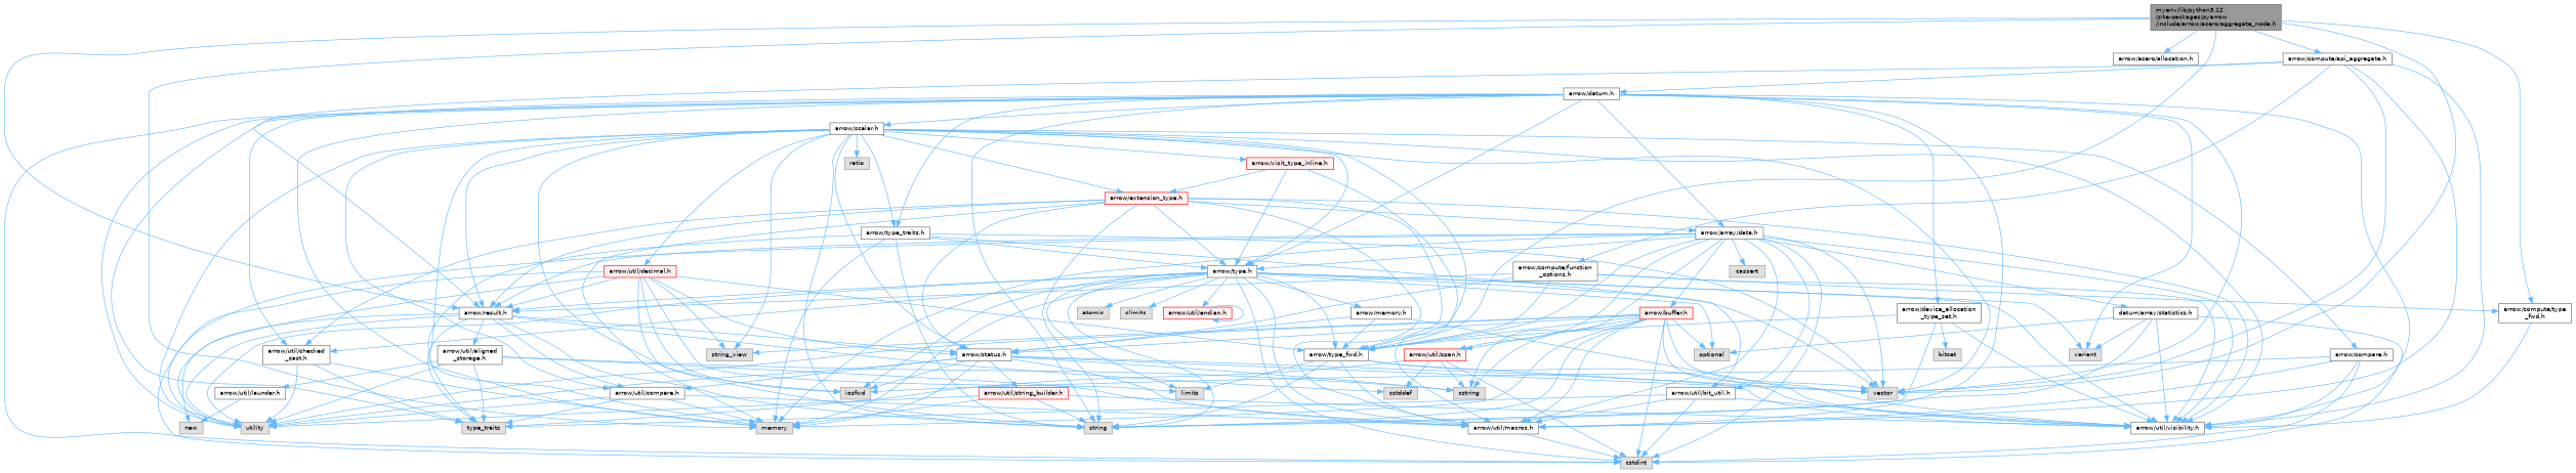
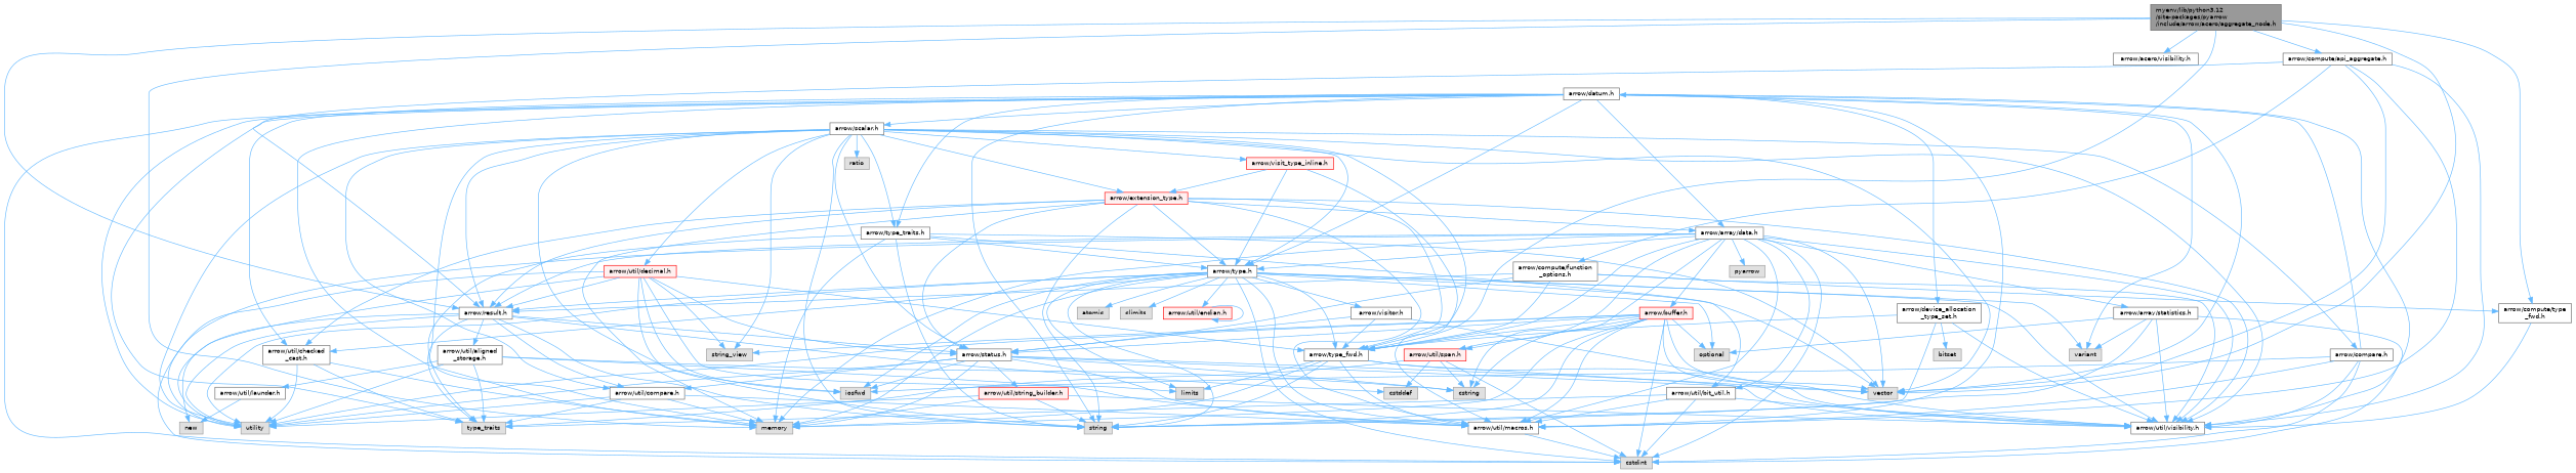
  digraph {
    node [color=grey40 fillcolor=white fontname=Helvetica fontsize=10 shape=box style=filled]
    edge [color=steelblue1 fontname=Helvetica fontsize=10 labelfontname=Helvetica labelfontsize=10 style=solid]
    n1 [color=gray40 fillcolor=grey60 fontcolor=black height=0.2 label="myenv/lib/python3.12\l/site-packages/pyarrow\l/include/arrow/acero/aggregate_node.h" width=0.4]
    n2 [color=grey60 fillcolor="#E0E0E0" height=0.2 label=memory width=0.4]
    n3 [color=grey60 fillcolor="#E0E0E0" height=0.2 label=vector width=0.4]
-   n4 [height=0.2 label="arrow/acero/allocation.h" width=0.4]
+   n4 [height=0.2 label="arrow/acero/visibility.h" width=0.4]
    n5 [height=0.2 label="arrow/compute/api_aggregate.h" width=0.4]
    n6 [height=0.2 label="arrow/compute/type\l_fwd.h" width=0.4]
    n7 [height=0.2 label="arrow/result.h" width=0.4]
    n8 [height=0.2 label="arrow/type_fwd.h" width=0.4]
    n9 [height=0.2 label="arrow/compute/function\l_options.h" width=0.4]
    n10 [height=0.2 label="arrow/util/visibility.h" width=0.4]
    n11 [height=0.2 label="arrow/util/macros.h" width=0.4]
    n12 [height=0.2 label="arrow/datum.h" width=0.4]
    n13 [height=0.2 label="arrow/status.h" width=0.4]
    n14 [color=grey60 fillcolor="#E0E0E0" height=0.2 label=cstddef width=0.4]
    n15 [color=grey60 fillcolor="#E0E0E0" height=0.2 label=new width=0.4]
    n16 [color=grey60 fillcolor="#E0E0E0" height=0.2 label=string width=0.4]
    n17 [color=grey60 fillcolor="#E0E0E0" height=0.2 label=type_traits width=0.4]
    n18 [color=grey60 fillcolor="#E0E0E0" height=0.2 label=utility width=0.4]
    n19 [height=0.2 label="arrow/util/compare.h" width=0.4]
    n20 [height=0.2 label="arrow/util/aligned\l_storage.h" width=0.4]
    n21 [color=grey60 fillcolor="#E0E0E0" height=0.2 label=limits width=0.4]
    n22 [color=grey60 fillcolor="#E0E0E0" height=0.2 label=cstdint width=0.4]
    n23 [color=grey60 fillcolor="#E0E0E0" height=0.2 label=variant width=0.4]
    n24 [height=0.2 label="arrow/array/data.h" width=0.4]
    n25 [height=0.2 label="arrow/type.h" width=0.4]
    n26 [height=0.2 label="arrow/util/checked\l_cast.h" width=0.4]
    n27 [height=0.2 label="arrow/device_allocation\l_type_set.h" width=0.4]
    n28 [height=0.2 label="arrow/scalar.h" width=0.4]
    n29 [height=0.2 label="arrow/type_traits.h" width=0.4]
    n30 [color=grey60 fillcolor="#E0E0E0" height=0.2 label=cstring width=0.4]
    n31 [color=grey60 fillcolor="#E0E0E0" height=0.2 label=iosfwd width=0.4]
    n32 [color=red fillcolor="#FFF0F0" height=0.2 label="arrow/util/string_builder.h" width=0.4]
    n33 [height=0.2 label="arrow/util/launder.h" width=0.4]
-   n34 [color=grey60 fillcolor="#E0E0E0" height=0.2 label=cassert width=0.4]
-   n35 [height=0.2 label="datum/array/statistics.h" width=0.4]
+   n34 [color=grey60 fillcolor="#E0E0E0" height=0.2 label=pyarrow width=0.4]
+   n35 [height=0.2 label="arrow/array/statistics.h" width=0.4]
    n36 [color=red fillcolor="#FFF0F0" height=0.2 label="arrow/buffer.h" width=0.4]
    n37 [color=red fillcolor="#FFF0F0" height=0.2 label="arrow/util/span.h" width=0.4]
    n38 [height=0.2 label="arrow/util/bit_util.h" width=0.4]
    n39 [color=grey60 fillcolor="#E0E0E0" height=0.2 label=atomic width=0.4]
    n40 [color=grey60 fillcolor="#E0E0E0" height=0.2 label=optional width=0.4]
    n41 [color=grey60 fillcolor="#E0E0E0" height=0.2 label=climits width=0.4]
    n42 [color=red fillcolor="#FFF0F0" height=0.2 label="arrow/util/endian.h" width=0.4]
-   n43 [height=0.2 label="arrow/memory.h" width=0.4]
+   n43 [height=0.2 label="arrow/visitor.h" width=0.4]
    n44 [color=grey60 fillcolor="#E0E0E0" height=0.2 label=bitset width=0.4]
    n45 [color=grey60 fillcolor="#E0E0E0" height=0.2 label=string_view width=0.4]
    n46 [color=grey60 fillcolor="#E0E0E0" height=0.2 label=ratio width=0.4]
    n47 [height=0.2 label="arrow/compare.h" width=0.4]
    n48 [color=red fillcolor="#FFF0F0" height=0.2 label="arrow/extension_type.h" width=0.4]
    n49 [color=red fillcolor="#FFF0F0" height=0.2 label="arrow/util/decimal.h" width=0.4]
    n50 [color=red fillcolor="#FFF0F0" height=0.2 label="arrow/visit_type_inline.h" width=0.4]
    n1 -> n2
    n1 -> n3
    n1 -> n4
    n1 -> n5
    n1 -> n6
    n1 -> n7
    n1 -> n8
    n5 -> n3
    n5 -> n7
    n5 -> n9
    n5 -> n10
    n5 -> n11
-   n5 -> n12
+   n47 -> n12
    n6 -> n10
    n7 -> n13
    n7 -> n14
    n7 -> n15
    n7 -> n16
    n7 -> n17
    n7 -> n18
    n7 -> n19
    n7 -> n20
+   n8 -> n2
    n8 -> n3
    n8 -> n10
    n8 -> n11
    n8 -> n16
    n8 -> n21
    n9 -> n6
    n9 -> n7
    n9 -> n8
    n9 -> n10
    n9 -> n13
    n11 -> n22
    n12 -> n2
    n12 -> n3
    n12 -> n10
    n12 -> n11
    n12 -> n16
    n12 -> n17
    n12 -> n18
    n12 -> n22
    n12 -> n23
    n12 -> n24
    n12 -> n25
    n12 -> n26
    n12 -> n27
    n12 -> n28
    n12 -> n29
    n13 -> n2
    n13 -> n3
    n13 -> n10
    n13 -> n11
    n13 -> n18
    n13 -> n19
    n13 -> n30
    n13 -> n31
    n13 -> n32
    n19 -> n2
    n19 -> n11
    n19 -> n17
    n19 -> n18
    n20 -> n11
    n20 -> n17
    n20 -> n18
    n20 -> n30
    n20 -> n33
    n24 -> n2
    n24 -> n3
    n24 -> n7
    n24 -> n8
    n24 -> n10
    n24 -> n11
    n24 -> n18
    n24 -> n22
    n24 -> n25
    n24 -> n30
    n24 -> n34
    n24 -> n35
    n24 -> n36
    n24 -> n37
    n24 -> n38
    n25 -> n2
    n25 -> n3
    n25 -> n7
    n25 -> n8
    n25 -> n10
    n25 -> n11
    n25 -> n16
    n25 -> n18
    n25 -> n21
    n25 -> n22
    n25 -> n23
    n25 -> n26
    n25 -> n31
    n25 -> n39
    n25 -> n40
    n25 -> n41
    n25 -> n42
    n25 -> n43
    n26 -> n2
    n26 -> n17
    n26 -> n18
    n27 -> n8
    n27 -> n10
    n27 -> n16
    n27 -> n44
    n28 -> n2
    n28 -> n3
    n28 -> n7
    n28 -> n8
    n28 -> n10
    n28 -> n13
    n28 -> n16
    n28 -> n18
    n28 -> n19
    n28 -> n25
    n28 -> n29
    n28 -> n31
    n28 -> n45
    n28 -> n46
    n28 -> n47
    n28 -> n48
    n28 -> n49
    n28 -> n50
    n29 -> n2
    n29 -> n3
    n29 -> n16
    n29 -> n17
    n29 -> n25
    n29 -> n38
    n32 -> n2
    n32 -> n10
    n32 -> n16
    n32 -> n18
    n33 -> n15
    n35 -> n10
    n35 -> n16
    n35 -> n22
    n35 -> n23
    n35 -> n40
    n36 -> n2
    n36 -> n3
    n36 -> n8
    n36 -> n10
    n36 -> n11
    n36 -> n13
    n36 -> n16
    n36 -> n18
    n36 -> n22
    n36 -> n30
    n36 -> n37
    n36 -> n40
    n36 -> n45
    n37 -> n14
    n37 -> n17
    n37 -> n22
    n37 -> n30
    n38 -> n10
    n38 -> n11
    n38 -> n17
    n38 -> n22
    n42 -> n42
    n43 -> n8
    n43 -> n10
    n43 -> n13
    n47 -> n10
    n47 -> n11
    n47 -> n22
    n47 -> n31
    n48 -> n2
    n48 -> n7
    n48 -> n8
    n48 -> n10
    n48 -> n11
    n48 -> n13
    n48 -> n16
    n48 -> n24
    n48 -> n25
    n48 -> n26
    n49 -> n7
    n49 -> n8
    n49 -> n13
    n49 -> n16
    n49 -> n18
    n49 -> n21
    n49 -> n22
    n49 -> n31
    n49 -> n45
    n50 -> n11
    n50 -> n25
    n50 -> n48
  }
